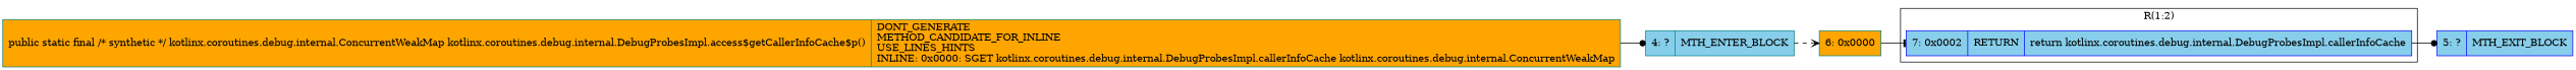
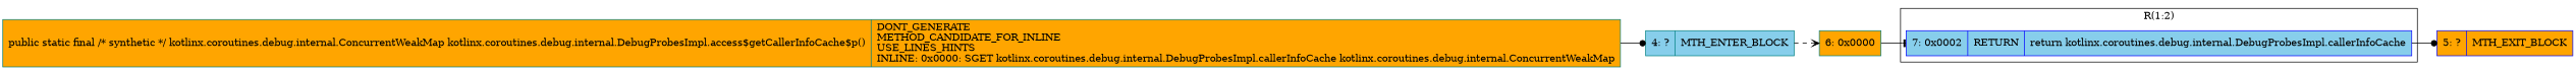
  digraph {
    rankdir=LR
    node [color=teal fillcolor=orange shape=record style=filled]
    edge [arrowhead=dot style=solid]
    n1 [color=blue fillcolor=skyblue label="{7\:\ 0x0002|RETURN\l|return kotlinx.coroutines.debug.internal.DebugProbesImpl.callerInfoCache\l}"]
-   n2 [color=blue fillcolor=skyblue label="{5\:\ ?|MTH_EXIT_BLOCK\l}"]
+   n2 [color=blue label="{5\:\ ?|MTH_EXIT_BLOCK\l}"]
    n3 [fillcolor=skyblue label="{4\:\ ?|MTH_ENTER_BLOCK\l}"]
    n4 [label="{6\:\ 0x0000}"]
    n5 [label="{public static final \/* synthetic *\/ kotlinx.coroutines.debug.internal.ConcurrentWeakMap kotlinx.coroutines.debug.internal.DebugProbesImpl.access$getCallerInfoCache$p()  | DONT_GENERATE\lMETHOD_CANDIDATE_FOR_INLINE\lUSE_LINES_HINTS\lINLINE: 0x0000: SGET   kotlinx.coroutines.debug.internal.DebugProbesImpl.callerInfoCache kotlinx.coroutines.debug.internal.ConcurrentWeakMap\l}"]
    subgraph cluster_1 {
      label="R(1:2)"
      n1
    }
    n1 -> n2
    n3 -> n4 [arrowhead=vee style=dashed]
    n4 -> n1 [arrowhead=tee]
    n5 -> n3
  }
